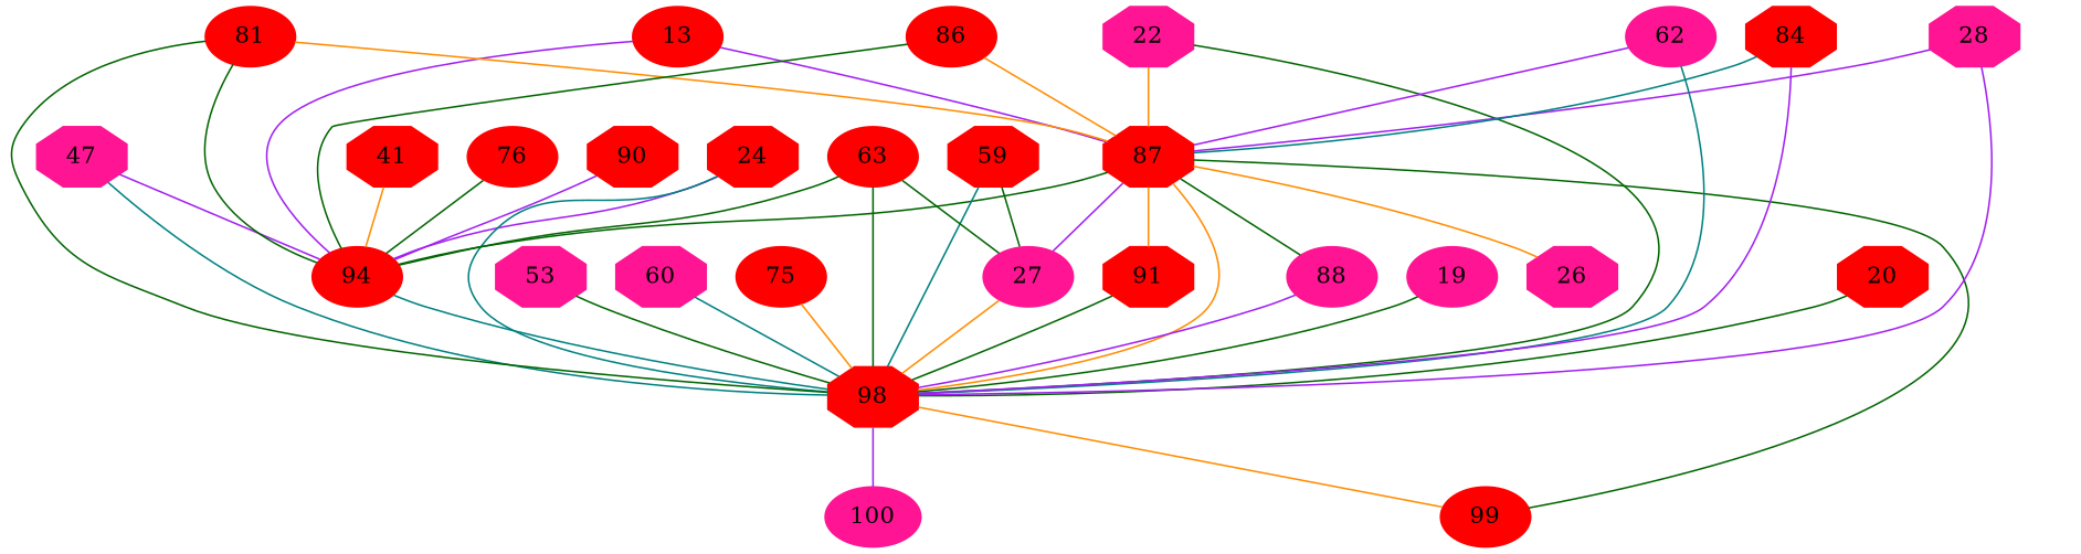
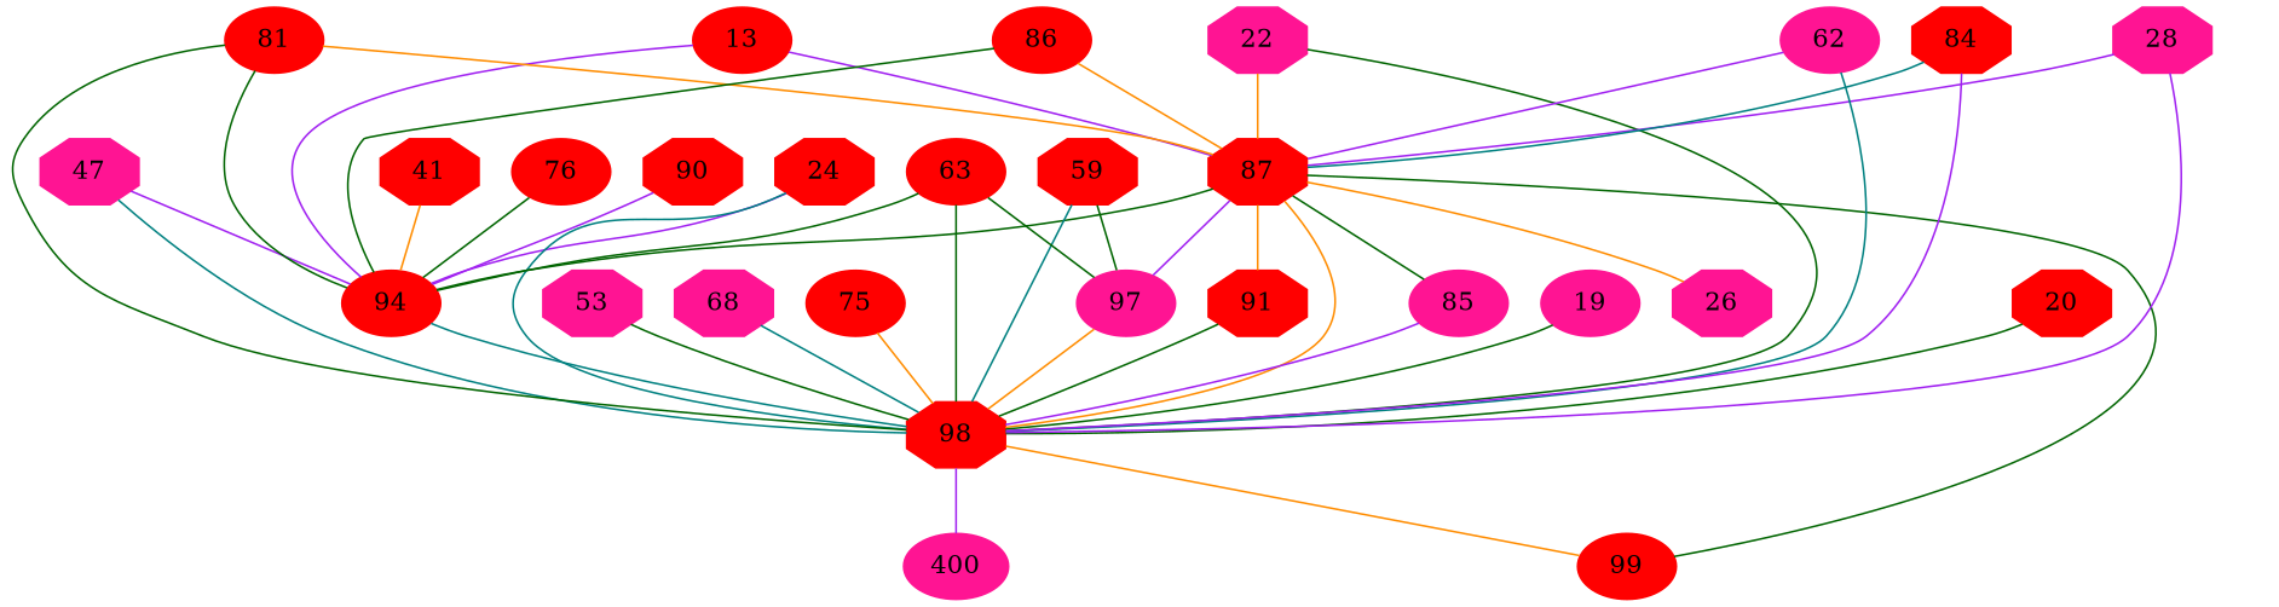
  graph {
    fontname="DejaVu Serif"
    node [color=red fontname="DejaVu Serif" shape=octagon style=filled]
    edge [color=darkgreen fontname="DejaVu Serif"]
    87 [super="+43+10+73"]
    94 [shape=ellipse super="+17+93+29"]
    98 [super="+71+92+95+5"]
-   97 [color=deeppink shape=ellipse super="+64+74" label=27]
-   88 [color=deeppink shape=ellipse]
+   97 [color=deeppink shape=ellipse super="+64+74"]
+   88 [color=deeppink shape=ellipse label=85]
    91 [super="+67+80+39"]
    n7 [color=deeppink label=26]
    99 [shape=ellipse super="+16"]
    13 [shape=ellipse]
-   100 [color=deeppink shape=ellipse]
+   100 [color=deeppink shape=ellipse label=400]
    19 [color=deeppink shape=ellipse]
    20
    22 [color=deeppink super="+11"]
    24
    28 [color=deeppink]
    41
    47 [color=deeppink]
    53 [color=deeppink]
    59 [super="+52"]
-   60 [color=deeppink super="+30"]
+   60 [color=deeppink super="+30" label=68]
    62 [color=deeppink shape=ellipse super="+37"]
    63 [shape=ellipse super="+23+58"]
    75 [shape=ellipse super="+36+46"]
    76 [shape=ellipse]
    81 [shape=ellipse super="+32+69"]
    84 [super="+27+40+42+72+50"]
    86 [shape=ellipse]
    90
    87 -- 94 [weight=15]
    87 -- 98 [color=darkorange weight=16]
    87 -- 97 [color=purple weight=4]
    87 -- 88
    87 -- 91 [color=darkorange weight=4]
    87 -- n7 [color=darkorange]
    87 -- 99 [weight=2]
    94 -- 98 [color=teal weight=29]
    98 -- 99 [color=darkorange weight=2]
    98 -- 100 [color=purple weight=2]
    97 -- 98 [color=darkorange]
    88 -- 98 [color=purple]
    91 -- 98 [weight=3]
    13 -- 87 [color=purple]
    13 -- 94 [color=purple]
    19 -- 98 [weight=2]
    20 -- 98 [weight=2]
    22 -- 87 [color=darkorange weight=2]
    22 -- 98
    24 -- 94 [color=purple]
    24 -- 98 [color=teal]
    28 -- 87 [color=purple]
    28 -- 98 [color=purple]
    41 -- 94 [color=darkorange]
    47 -- 94 [color=purple]
    47 -- 98 [color=teal]
    53 -- 98 [weight=2]
    59 -- 98 [color=teal weight=3]
    59 -- 97
    60 -- 98 [color=teal weight=3]
    62 -- 87 [color=purple]
    62 -- 98 [color=teal weight=2]
    63 -- 94 [weight=2]
    63 -- 98 [weight=2]
    63 -- 97
    75 -- 98 [color=darkorange weight=4]
    76 -- 94 [weight=2]
    81 -- 87 [color=darkorange weight=2]
    81 -- 94
    81 -- 98
    84 -- 87 [color=teal weight=3]
    84 -- 98 [color=purple weight=6]
    86 -- 87 [color=darkorange]
    86 -- 94
    90 -- 94 [color=purple weight=2]
  }
